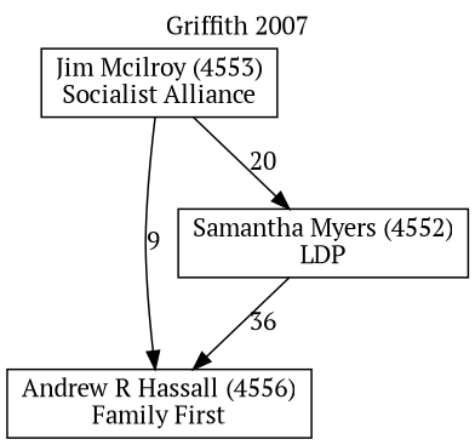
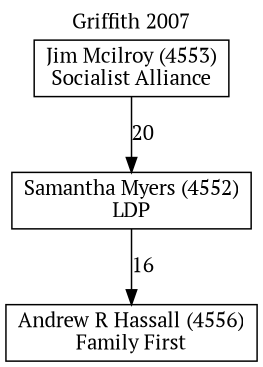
  digraph {
    fontname="PT Serif"
    label="Griffith 2007"
    labelloc=t
    mclimit=10
    node [fontname="PT Serif" shape=box]
    edge [fontname="PT Serif"]
    n1 [label="Andrew R Hassall (4556)\nFamily First"]
    n2 [label="Jim Mcilroy (4553)\nSocialist Alliance"]
    n3 [label="Samantha Myers (4552)\nLDP"]
-   n2 -> n1 [label=9]
    n2 -> n3 [label=20]
-   n3 -> n1 [label=36]
+   n3 -> n1 [label=16]
  }
